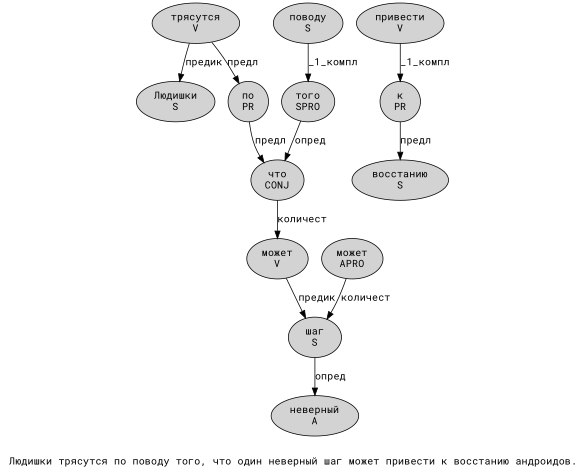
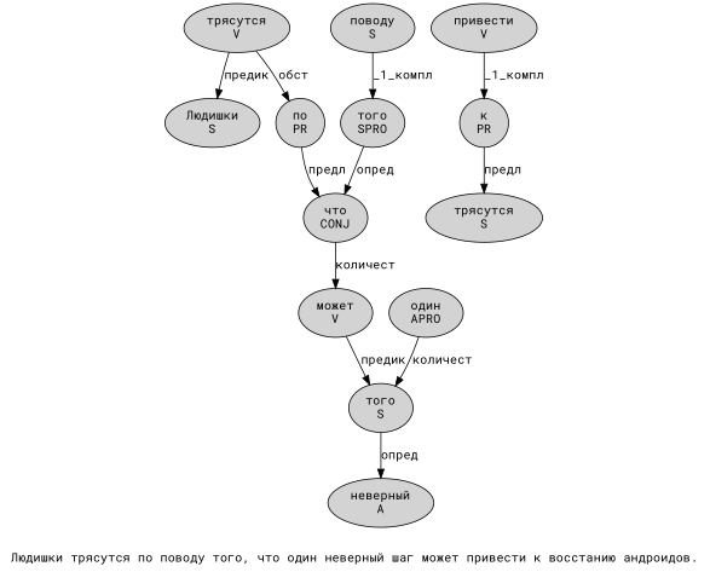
  digraph {
    fontname="Roboto Mono"
    label="Людишки трясутся по поводу того, что один неверный шаг может привести к восстанию андроидов."
    node [fillcolor=lightgray fontname="Roboto Mono" penwidth=1 shape=ellipse style=filled]
    edge [fontname="Roboto Mono"]
    n1 [label="Людишки\nS"]
    n2 [label="трясутся\nV"]
    n3 [label="по\nPR"]
    n4 [label="что\nCONJ"]
    n5 [label="поводу\nS"]
    n6 [label="того\nSPRO"]
    n7 [label="может\nV"]
-   n8 [label="шаг\nS"]
-   n9 [label="может\nAPRO"]
+   n8 [label="того\nS"]
+   n9 [label="один\nAPRO"]
    n10 [label="неверный\nA"]
    n11 [label="привести\nV"]
    n12 [label="к\nPR"]
-   n13 [label="восстанию\nS"]
+   n13 [label="трясутся\nS"]
    n2 -> n1 [label="предик"]
-   n2 -> n3 [label="предл"]
+   n2 -> n3 [label="обст"]
    n3 -> n4 [label="предл"]
    n4 -> n7 [label="количест"]
    n5 -> n6 [label="_1_компл"]
    n6 -> n4 [label="опред"]
    n7 -> n8 [label="предик"]
    n8 -> n10 [label="опред"]
    n9 -> n8 [label="количест"]
    n11 -> n12 [label="_1_компл"]
    n12 -> n13 [label="предл"]
  }
